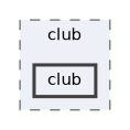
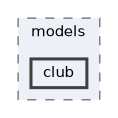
  digraph {
    compound=true
    n1 [color=grey25 fillcolor="#edf0f7" fontname=Helvetica fontsize=10 height=0.2 label=club shape=box style="filled,bold" width=0.4]
    subgraph cluster_1 {
      bgcolor="#edf0f7"
      fontname=Helvetica
      fontsize=10
-     label=club
+     label=models
      pencolor=grey50
      style="filled,dashed"
      n1
    }
  }
